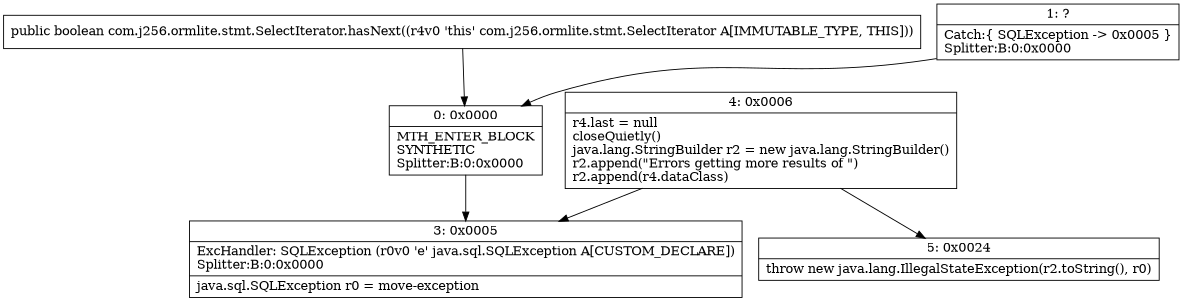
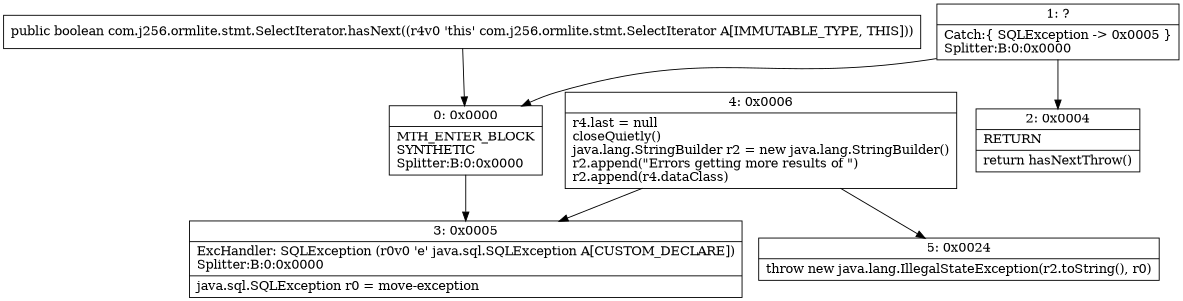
  digraph {
    node [shape=record]
    n1 [label="{0\:\ 0x0000|MTH_ENTER_BLOCK\lSYNTHETIC\lSplitter:B:0:0x0000\l}"]
    n2 [label="{3\:\ 0x0005|ExcHandler: SQLException (r0v0 'e' java.sql.SQLException A[CUSTOM_DECLARE])\lSplitter:B:0:0x0000\l|java.sql.SQLException r0 = move\-exception\l}"]
    n3 [label="{1\:\ ?|Catch:\{ SQLException \-\> 0x0005 \}\lSplitter:B:0:0x0000\l}"]
+   n4 [label="{2\:\ 0x0004|RETURN\l|return hasNextThrow()\l}"]
    n5 [label="{4\:\ 0x0006|r4.last = null\lcloseQuietly()\ljava.lang.StringBuilder r2 = new java.lang.StringBuilder()\lr2.append(\"Errors getting more results of \")\lr2.append(r4.dataClass)\l}"]
    n6 [label="{5\:\ 0x0024|throw new java.lang.IllegalStateException(r2.toString(), r0)\l}"]
    n7 [label="{public boolean com.j256.ormlite.stmt.SelectIterator.hasNext((r4v0 'this' com.j256.ormlite.stmt.SelectIterator A[IMMUTABLE_TYPE, THIS])) }"]
    n1 -> n2
    n3 -> n1
+   n3 -> n4
    n5 -> n2
    n5 -> n6
    n7 -> n1
  }
